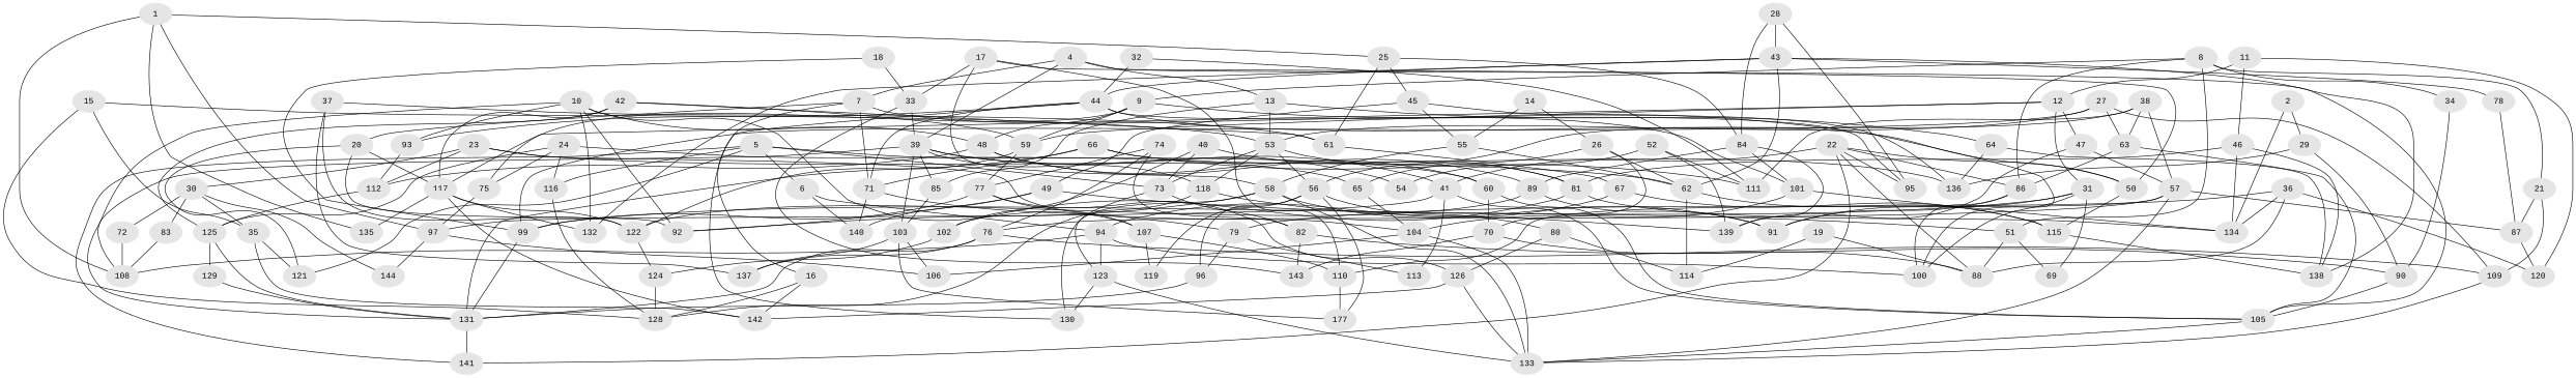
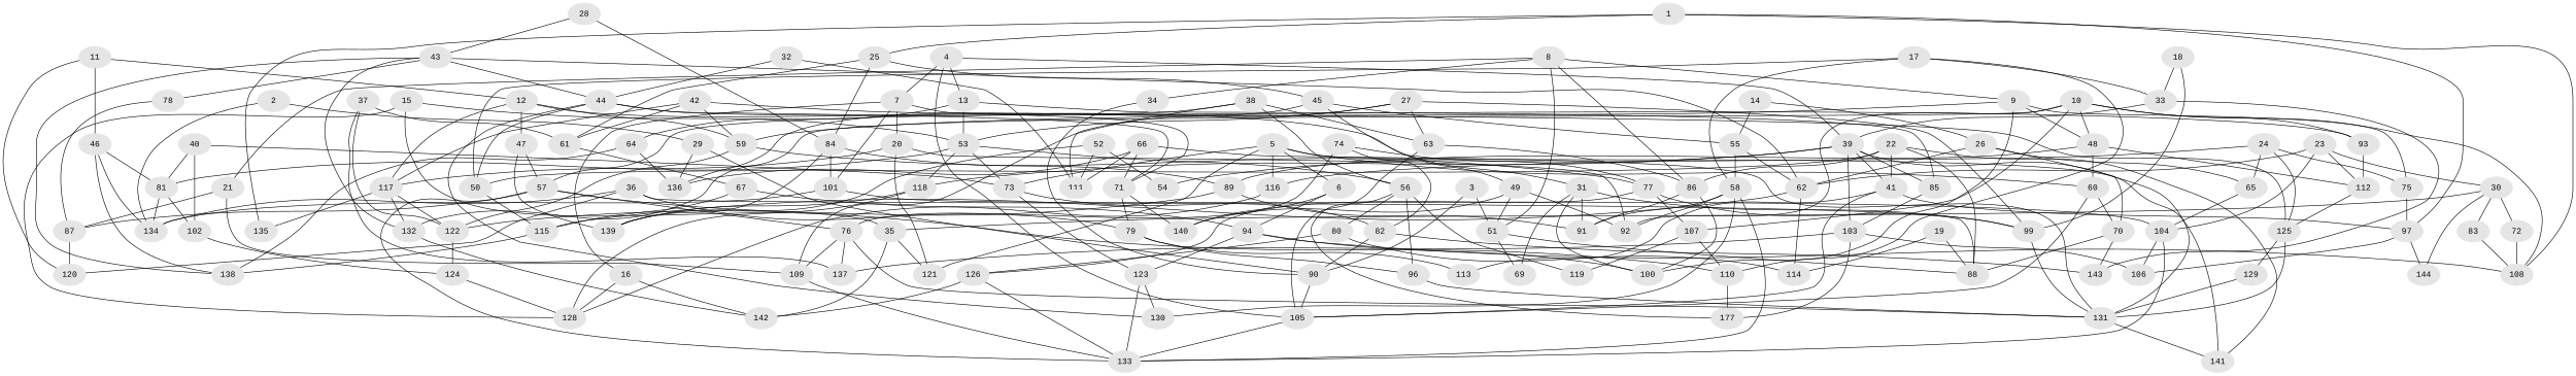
  graph {
    fontname="Liberation Mono"
    node [color=gray90 fontname="Liberation Mono" style=filled]
    edge [fontname="Liberation Mono"]
    1
    25
    97
    108
    135
    45
    61
    84
    144
    106
    2
    29
    134
    90
    136
+   3
    51
    88
    69
    105
    4
    7
    13
    39
    16
    20
    71
    101
    53
    64
    85
    41
    54
    103
    118
    131
    133
    5
    6
    60
    73
    116
    121
    141
    140
    94
    70
    82
    123
    128
    56
    80
    96
    119
    n55 [label=177]
    142
    92
    117
    79
    104
    8
    9
    21
    34
    86
    48
    59
    75
    100
    87
    109
    91
    112
    89
    122
    77
    10
    93
    107
    132
    110
    11
    12
    46
    120
    31
    47
    81
    138
    99
    57
    139
    14
    26
    55
    62
    65
    58
    15
    35
    17
    33
    50
    143
    115
    130
    18
    19
    114
    22
-   95
    113
    23
    30
    72
    83
    125
    24
    129
    49
    67
    27
    63
    28
    43
    44
    78
    32
    111
    36
    37
    137
    124
    38
    76
    40
    102
    42
    52
    126
    66
    74
    1 -- 25
    1 -- 97
    1 -- 108
    1 -- 135
    25 -- 45
    25 -- 61
    25 -- 84
    97 -- 144
    97 -- 106
    45 -- 136
    45 -- 55
    45 -- 49
    61 -- 67
    84 -- 101
    84 -- 89
    84 -- 139
    2 -- 29
    2 -- 134
    29 -- 90
    29 -- 136
    90 -- 105
+   3 -- 90
+   3 -- 51
    51 -- 88
    51 -- 69
    105 -- 133
    4 -- 105
    4 -- 7
    4 -- 13
    4 -- 39
    7 -- 16
    7 -- 20
    7 -- 71
    7 -- 101
    13 -- 53
    13 -- 64
    13 -- 85
    39 -- 85
    39 -- 41
    39 -- 54
    39 -- 103
    39 -- 118
    39 -- 131
    16 -- 128
    16 -- 142
    20 -- 121
    20 -- 92
    20 -- 117
    71 -- 140
    71 -- 79
    101 -- 134
    101 -- 104
    53 -- 118
    53 -- 73
    53 -- 56
    53 -- 81
    64 -- 136
    64 -- 138
    85 -- 103
    41 -- 97
    41 -- 105
    41 -- 113
    103 -- 106
    103 -- n55
    103 -- 137
    118 -- 128
    118 -- 139
    131 -- 141
    5 -- 6
    5 -- 60
    5 -- 73
    5 -- 116
    5 -- 121
    5 -- 141
    6 -- 140
    6 -- 94
    60 -- 105
    60 -- 70
    73 -- 82
    73 -- 123
    116 -- 128
    94 -- 108
    94 -- 123
    94 -- 100
    70 -- 88
    70 -- 143
    82 -- 90
    82 -- 143
    123 -- 133
    123 -- 130
    56 -- 80
    56 -- 96
    56 -- 119
    56 -- n55
    80 -- 114
    80 -- 126
    96 -- 131
    117 -- 135
    117 -- 122
    117 -- 132
    79 -- 96
    79 -- 113
    104 -- 106
    104 -- 133
    8 -- 51
    8 -- 9
    8 -- 21
    8 -- 34
    8 -- 86
    9 -- 48
    9 -- 59
    9 -- 75
    9 -- 100
    21 -- 87
    21 -- 109
    34 -- 90
    86 -- 100
    86 -- 91
    48 -- 60
    48 -- 112
    48 -- 89
    59 -- 122
    59 -- 77
    75 -- 97
    87 -- 120
    109 -- 133
    112 -- 125
    89 -- 91
    89 -- 122
    122 -- 124
    77 -- 107
    77 -- 99
    77 -- 126
    10 -- 108
    10 -- 92
    10 -- 48
    10 -- 93
    10 -- 107
    10 -- 132
    93 -- 112
    107 -- 119
    107 -- 110
-   117 -- 142
+   132 -- 142
    110 -- n55
    11 -- 12
    11 -- 46
    11 -- 120
    12 -- 117
    12 -- 59
    12 -- 31
    12 -- 47
    46 -- 134
    46 -- 81
    46 -- 138
    31 -- 69
    31 -- 100
    31 -- 91
    31 -- 99
    47 -- 57
    47 -- 139
    81 -- 134
    81 -- 102
    99 -- 131
    57 -- 133
    57 -- 87
    57 -- 110
    57 -- 76
    14 -- 26
    14 -- 55
    26 -- 70
    26 -- 62
    26 -- 65
    55 -- 62
    55 -- 58
    62 -- 115
    62 -- 114
    65 -- 104
    58 -- 133
    58 -- 92
    58 -- 91
    58 -- 130
    15 -- 53
    15 -- 128
    15 -- 35
    35 -- 121
    35 -- 142
    17 -- 110
    17 -- 58
    17 -- 33
    17 -- 50
    33 -- 39
    33 -- 143
    50 -- 115
    115 -- 138
    18 -- 99
    18 -- 33
    19 -- 88
    19 -- 114
    22 -- 88
    22 -- 41
    22 -- 141
    22 -- 86
    22 -- 50
-   22 -- 95
    23 -- 104
    23 -- 112
    23 -- 62
    23 -- 30
    30 -- 144
    30 -- 35
    30 -- 72
    30 -- 83
    72 -- 108
    83 -- 108
    125 -- 131
    125 -- 129
    24 -- 116
    24 -- 75
    24 -- 65
    24 -- 125
    129 -- 131
    49 -- 51
    49 -- 140
    49 -- 92
    67 -- 94
    67 -- 115
    27 -- 53
    27 -- 109
    27 -- 99
    27 -- 63
    63 -- 105
    63 -- 86
    28 -- 84
-   28 -- 95
    28 -- 43
    43 -- 132
    43 -- 138
    43 -- 62
    43 -- 44
    43 -- 78
    44 -- 71
    44 -- 93
    44 -- 50
    44 -- 130
-   44 -- 95
    78 -- 87
    32 -- 44
    32 -- 111
    36 -- 134
    36 -- 88
    36 -- 79
    36 -- 120
    37 -- 61
    37 -- 122
    37 -- 137
    124 -- 128
    38 -- 56
    38 -- 57
    38 -- 63
    38 -- 111
    76 -- 131
    76 -- 109
    76 -- 137
    40 -- 73
    40 -- 81
    40 -- 102
    102 -- 124
    42 -- 61
    42 -- 117
    42 -- 59
    42 -- 125
    52 -- 54
    52 -- 139
    52 -- 111
    126 -- 133
    126 -- 142
    66 -- 136
    66 -- 71
    66 -- 131
    66 -- 111
    74 -- 82
    74 -- 77
    74 -- 76
  }
